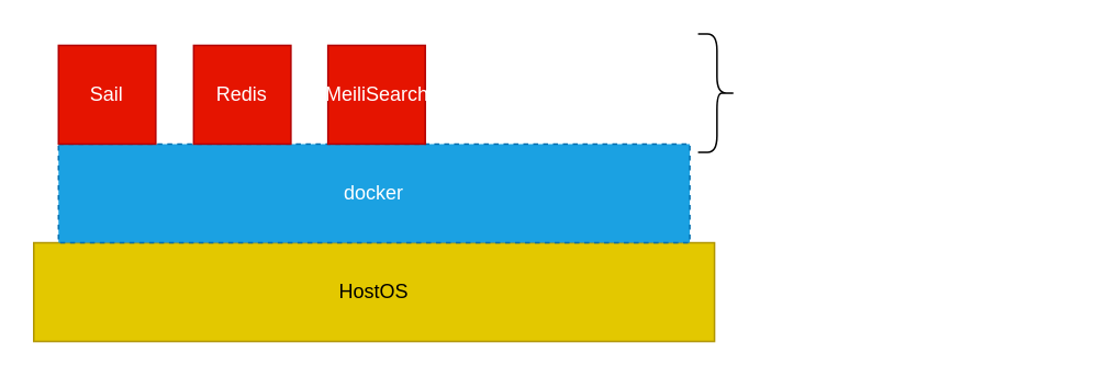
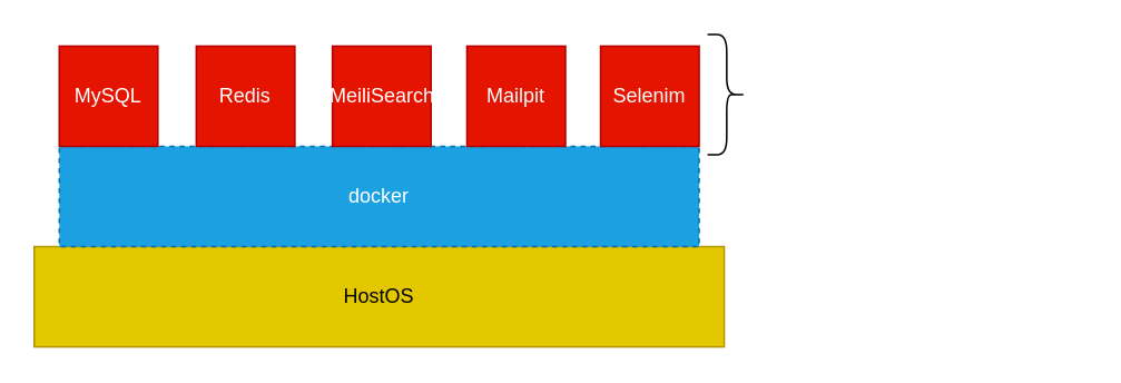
  <mxCell id="0" />
  <mxCell id="1" parent="0" />
  <mxCell id="2" value="" style="group" vertex="1" connectable="0" parent="1"><mxGeometry x="20" y="27" width="629" height="180" as="geometry" /></mxCell>
  <mxCell id="3" value="HostOS" style="rounded=0;whiteSpace=wrap;html=1;fillColor=#e3c800;fontColor=#000000;strokeColor=#B09500;" vertex="1" parent="2"><mxGeometry y="120" width="413" height="60" as="geometry" /></mxCell>
  <mxCell id="4" value="docker" style="rounded=0;whiteSpace=wrap;html=1;fillColor=#1ba1e2;fontColor=#ffffff;strokeColor=#006EAF;dashed=1;" vertex="1" parent="2"><mxGeometry x="15" y="60" width="383" height="60" as="geometry" /></mxCell>
- <mxCell id="5" value="Sail" style="rounded=0;whiteSpace=wrap;html=1;fillColor=#e51400;fontColor=#ffffff;strokeColor=#B20000;" vertex="1" parent="2"><mxGeometry x="15" width="59" height="60" as="geometry" /></mxCell>
+ <mxCell id="5" value="MySQL" style="rounded=0;whiteSpace=wrap;html=1;fillColor=#e51400;fontColor=#ffffff;strokeColor=#B20000;" vertex="1" parent="2"><mxGeometry x="15" width="59" height="60" as="geometry" /></mxCell>
  <mxCell id="6" value="MeiliSearch" style="rounded=0;whiteSpace=wrap;html=1;fillColor=#e51400;fontColor=#ffffff;strokeColor=#B20000;" vertex="1" parent="2"><mxGeometry x="178.5" width="59" height="60" as="geometry" /></mxCell>
  <mxCell id="7" value="Redis" style="rounded=0;whiteSpace=wrap;html=1;fillColor=#e51400;fontColor=#ffffff;strokeColor=#B20000;" vertex="1" parent="2"><mxGeometry x="97" width="59" height="60" as="geometry" /></mxCell>
+ <mxCell id="8" value="Selenim" style="rounded=0;whiteSpace=wrap;html=1;fillColor=#e51400;fontColor=#ffffff;strokeColor=#B20000;" vertex="1" parent="2"><mxGeometry x="339" width="59" height="60" as="geometry" /></mxCell>
+ <mxCell id="9" value="Mailpit" style="rounded=0;whiteSpace=wrap;html=1;fillColor=#e51400;fontColor=#ffffff;strokeColor=#B20000;" vertex="1" parent="2"><mxGeometry x="259" width="59" height="60" as="geometry" /></mxCell>
  <mxCell id="10" value="" style="shape=curlyBracket;whiteSpace=wrap;html=1;rounded=1;flipH=1;labelPosition=right;verticalLabelPosition=middle;align=left;verticalAlign=middle;labelBackgroundColor=#FFFFFF;fontColor=#FFFFFF;" vertex="1" parent="2"><mxGeometry x="403" y="-7" width="23" height="72" as="geometry" /></mxCell>
  <mxCell id="11" value="Containers provided for &lt;br&gt;Laravel Sail" style="text;html=1;align=center;verticalAlign=middle;resizable=0;points=[];autosize=1;strokeColor=none;fillColor=none;fontColor=#FFFFFF;" vertex="1" parent="2"><mxGeometry x="431" y="9.5" width="143" height="41" as="geometry" /></mxCell>
